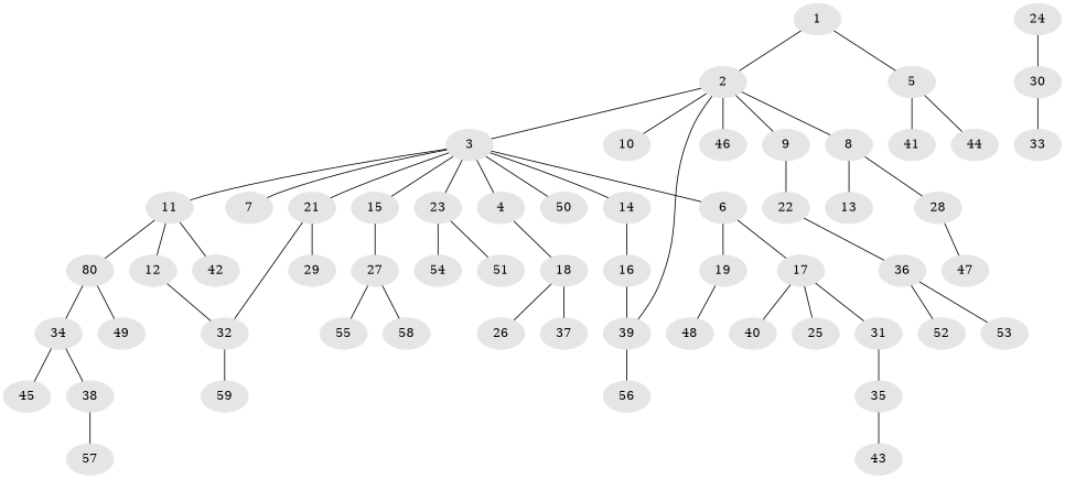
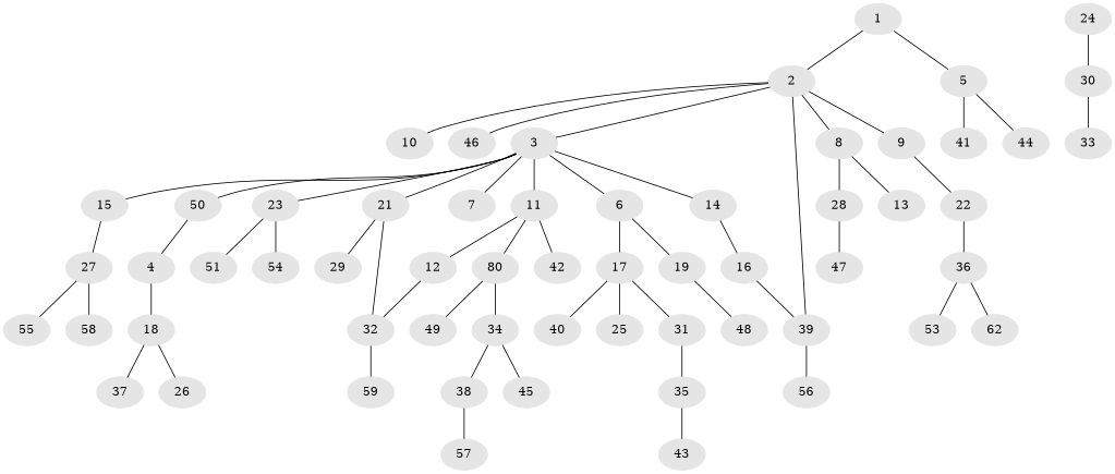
  graph {
    fontname="DejaVu Serif"
    node [color=gray90 fontname="DejaVu Serif" style=filled]
    edge [fontname="DejaVu Serif"]
    1
    2
    5
    3
    8
    9
    10
    39
    46
    41
    44
    4
    6
    7
    11
    14
    15
    21
    23
    50
    13
    28
    22
    56
    18
    17
    19
    12
    n29 [label=80]
    42
    16
    27
    32
    29
    51
    54
    26
    37
    25
    31
    40
    48
    24
    30
    47
    36
    34
    49
    59
    55
    58
    35
    38
    45
-   52
+   52 [label=62]
    53
    33
    43
    57
    1 -- 2
    1 -- 5
    2 -- 3
    2 -- 8
    2 -- 9
    2 -- 10
    2 -- 39
    2 -- 46
    5 -- 41
    5 -- 44
-   3 -- 4
+   50 -- 4
    3 -- 6
    3 -- 7
    3 -- 11
    3 -- 14
    3 -- 15
    3 -- 21
    3 -- 23
    3 -- 50
    8 -- 13
    8 -- 28
    9 -- 22
    39 -- 56
    4 -- 18
    6 -- 17
    6 -- 19
    11 -- 12
    11 -- n29
    11 -- 42
    14 -- 16
    15 -- 27
    21 -- 32
    21 -- 29
    23 -- 51
    23 -- 54
    28 -- 47
    22 -- 36
    18 -- 26
    18 -- 37
    17 -- 25
    17 -- 31
    17 -- 40
    19 -- 48
    12 -- 32
    n29 -- 34
    n29 -- 49
    16 -- 39
    27 -- 55
    27 -- 58
    32 -- 59
    31 -- 35
    24 -- 30
    30 -- 33
    36 -- 52
    36 -- 53
    34 -- 38
    34 -- 45
    35 -- 43
    38 -- 57
  }
